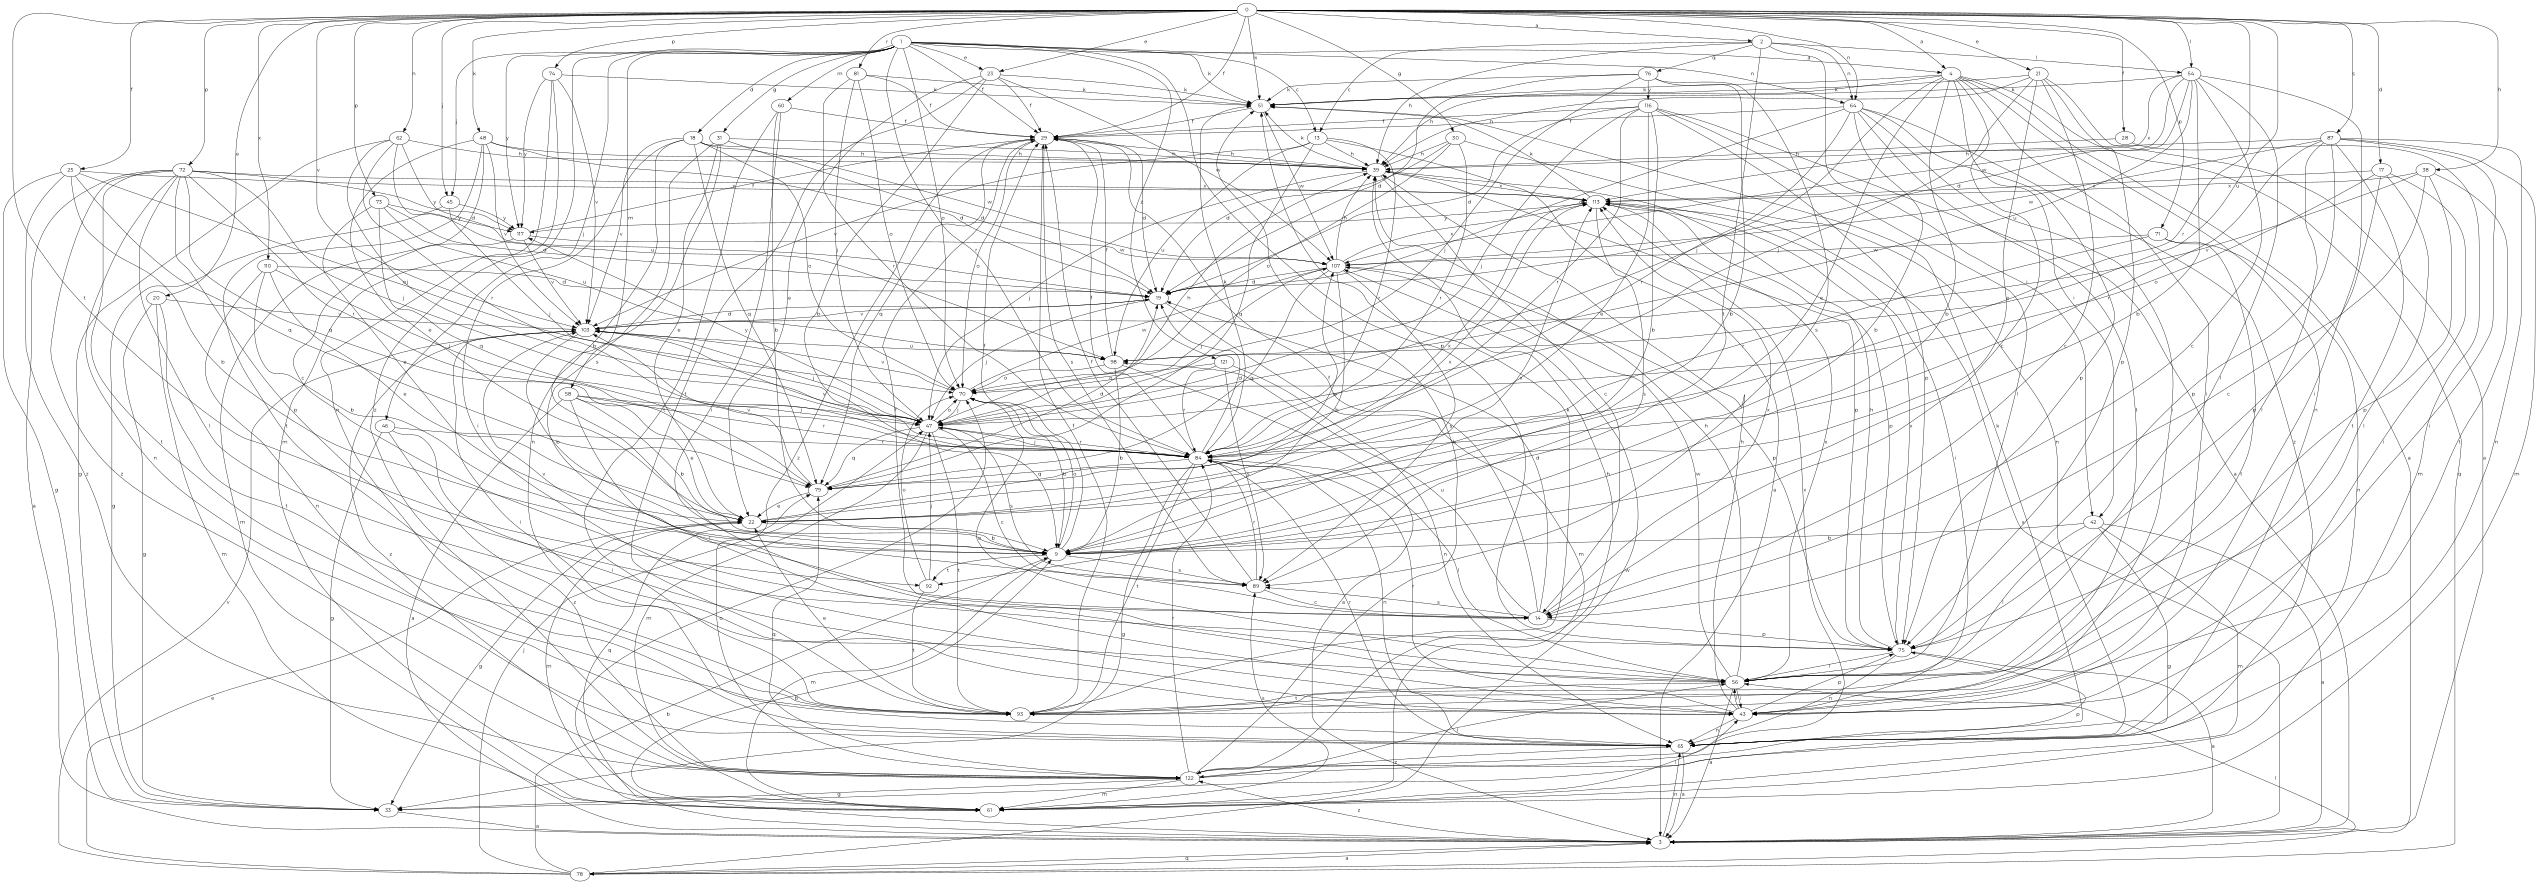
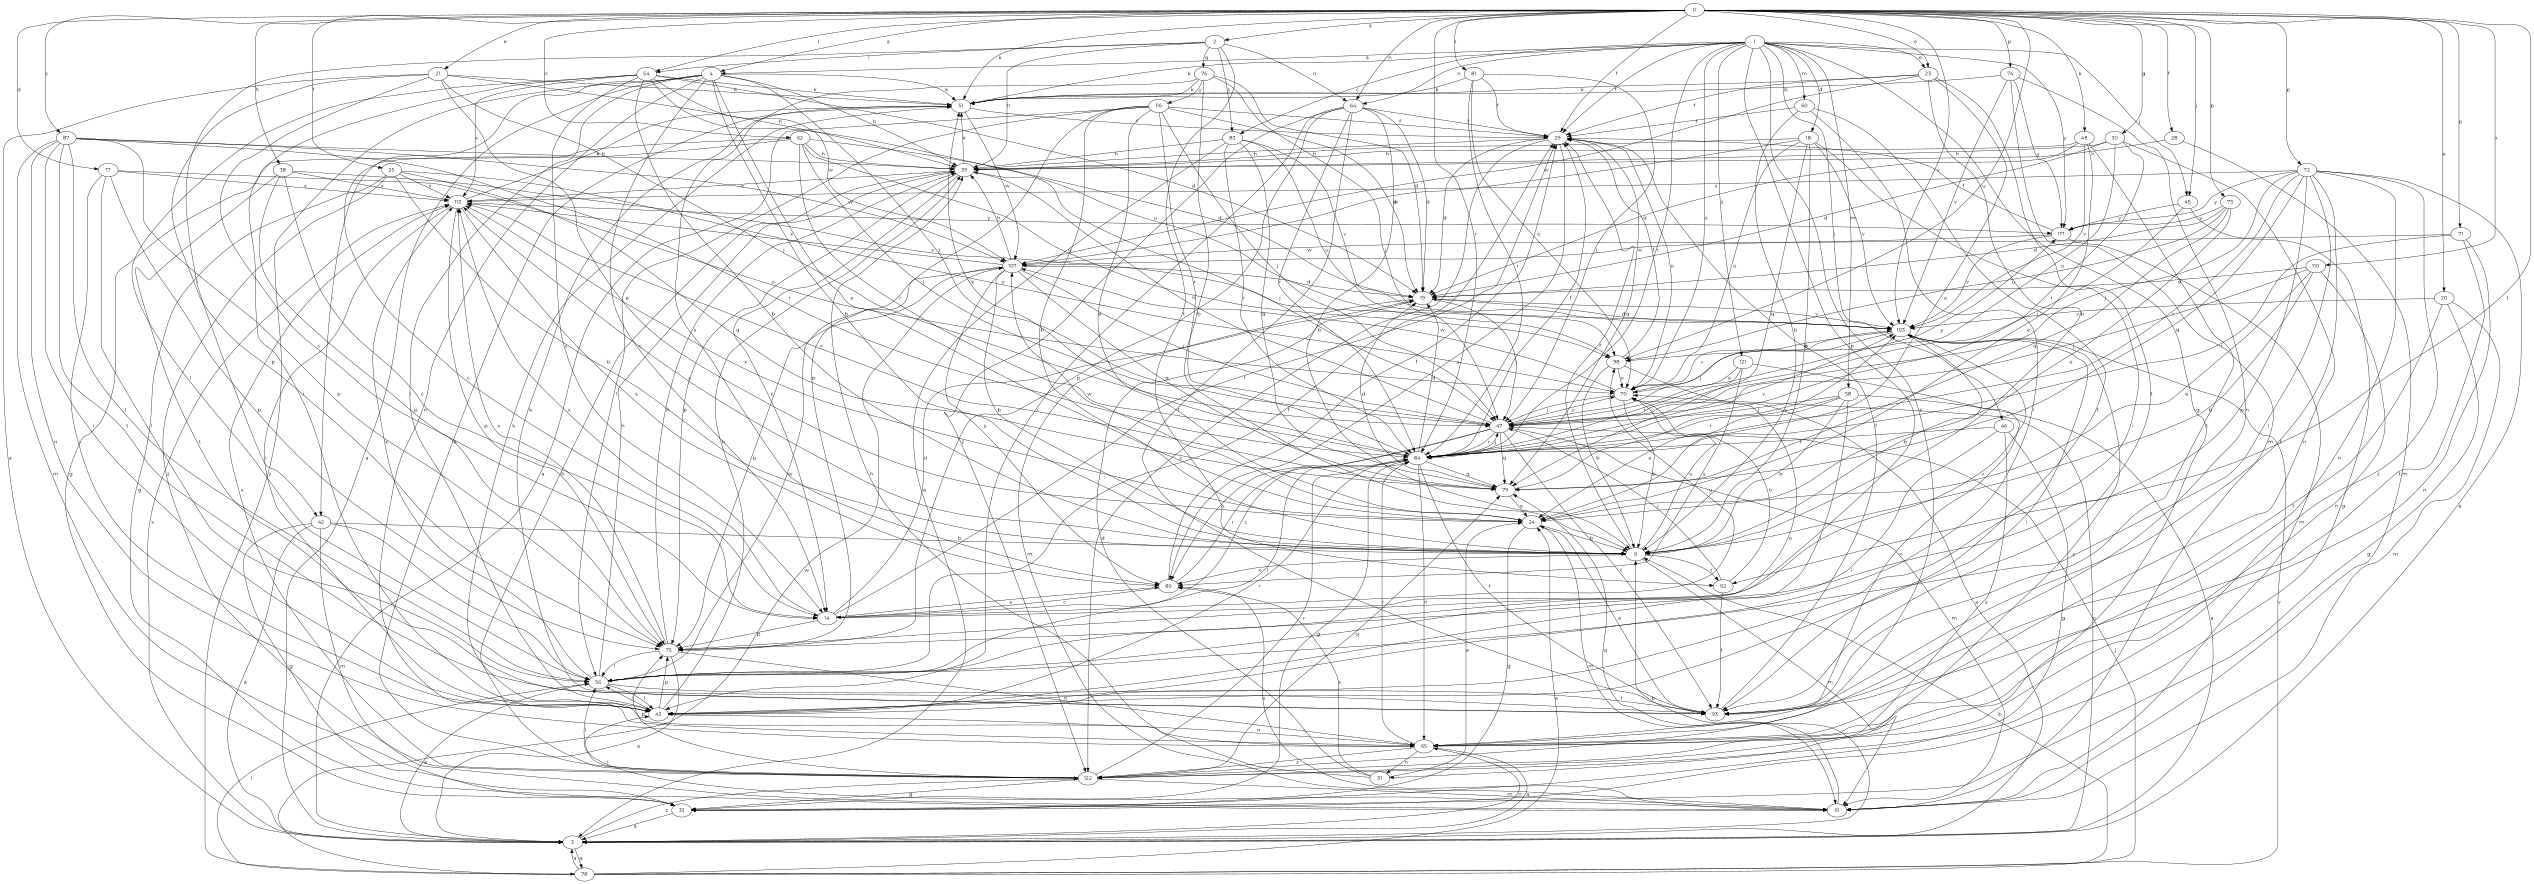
  strict digraph {
    fontname=Montserrat
    node [fontname=Montserrat]
    edge [fontname=Montserrat]
    0
    2
    4
    17
    20
    21
    23
    25
    28
    29
    30
    38
    45
    48
    51
    54
    62
    64
    71
    72
    73
    74
    81
    84
    87
    92
    98
    103
    110
-   13
+   13 [label=83]
    39
    42
    76
    n34 [label=3]
    9
    14
-   24 [label=22]
+   24
    43
    47
    65
    78
    70
    75
    113
    56
    61
    33
    93
    107
    122
    79
    89
    19
    117
    116
    1
    18
    31
    46
    58
    60
    121
    0 -> 2 [label=a]
    0 -> 4 [label=a]
    0 -> 17 [label=d]
    0 -> 20 [label=e]
    0 -> 21 [label=e]
    0 -> 23 [label=e]
    0 -> 25 [label=f]
    0 -> 28 [label=f]
    0 -> 29 [label=f]
    0 -> 30 [label=g]
    0 -> 38 [label=h]
    0 -> 45 [label=j]
    0 -> 48 [label=k]
    0 -> 51 [label=k]
    0 -> 54 [label=l]
    0 -> 62 [label=n]
    0 -> 64 [label=n]
    0 -> 71 [label=p]
    0 -> 72 [label=p]
    0 -> 73 [label=p]
    0 -> 74 [label=p]
    0 -> 81 [label=r]
    0 -> 84 [label=r]
    0 -> 87 [label=s]
    0 -> 92 [label=t]
    0 -> 98 [label=u]
    0 -> 103 [label=v]
    0 -> 110 [label=x]
    2 -> 54 [label=l]
    2 -> 64 [label=n]
    2 -> 92 [label=t]
    2 -> 13 [label=c]
    2 -> 39 [label=h]
    2 -> 42 [label=i]
    2 -> 76 [label=q]
    4 -> 51 [label=k]
    4 -> 39 [label=h]
    4 -> 42 [label=i]
    4 -> n34 [label=a]
    4 -> 9 [label=b]
    4 -> 14 [label=c]
    4 -> 24 [label=e]
    4 -> 43 [label=i]
    4 -> 47 [label=j]
    4 -> 65 [label=n]
-   4 -> 78 [label=q]
+   4 -> 78 [label=z]
    17 -> 43 [label=i]
    17 -> 70 [label=o]
    17 -> 75 [label=p]
    17 -> 113 [label=x]
    17 -> 56 [label=l]
    20 -> 103 [label=v]
    20 -> 61 [label=m]
    20 -> 33 [label=g]
    20 -> 93 [label=t]
    21 -> 51 [label=k]
    21 -> 39 [label=h]
    21 -> n34 [label=a]
    21 -> 14 [label=c]
    21 -> 24 [label=e]
    21 -> 47 [label=j]
    21 -> 75 [label=p]
    23 -> 29 [label=f]
    23 -> 51 [label=k]
    23 -> 9 [label=b]
    23 -> 24 [label=e]
    23 -> 93 [label=t]
    23 -> 107 [label=w]
    25 -> 9 [label=b]
    25 -> 70 [label=o]
    25 -> 113 [label=x]
    25 -> 33 [label=g]
    25 -> 122 [label=z]
    25 -> 79 [label=q]
    28 -> 39 [label=h]
    28 -> 61 [label=m]
    29 -> 39 [label=h]
    29 -> 70 [label=o]
    29 -> 122 [label=z]
    29 -> 79 [label=q]
    29 -> 89 [label=s]
    29 -> 19 [label=d]
    30 -> 84 [label=r]
    30 -> 39 [label=h]
    30 -> 65 [label=n]
    30 -> 70 [label=o]
    30 -> 19 [label=d]
    38 -> 103 [label=v]
    38 -> 14 [label=c]
    38 -> 75 [label=p]
    38 -> 113 [label=x]
    38 -> 93 [label=t]
    45 -> 47 [label=j]
    45 -> 33 [label=g]
    45 -> 117 [label=y]
    48 -> 103 [label=v]
    48 -> 39 [label=h]
-   48 -> 14 [label=c]
+   62 -> 14 [label=c]
    48 -> 24 [label=e]
    48 -> 93 [label=t]
    48 -> 19 [label=d]
    51 -> 29 [label=f]
    51 -> 107 [label=w]
    54 -> 51 [label=k]
    54 -> 98 [label=u]
    54 -> 9 [label=b]
    54 -> 14 [label=c]
    54 -> 43 [label=i]
    54 -> 113 [label=x]
    54 -> 56 [label=l]
    54 -> 107 [label=w]
    54 -> 19 [label=d]
    62 -> 84 [label=r]
    62 -> 98 [label=u]
    62 -> 39 [label=h]
    62 -> 47 [label=j]
    62 -> 33 [label=g]
    62 -> 19 [label=d]
    64 -> 29 [label=f]
    64 -> 84 [label=r]
    64 -> 9 [label=b]
    64 -> 43 [label=i]
    64 -> 75 [label=p]
    64 -> 93 [label=t]
    64 -> 122 [label=z]
    64 -> 19 [label=d]
    71 -> 84 [label=r]
    71 -> 65 [label=n]
    71 -> 93 [label=t]
    71 -> 107 [label=w]
    72 -> 84 [label=r]
    72 -> n34 [label=a]
    72 -> 47 [label=j]
    72 -> 65 [label=n]
    72 -> 75 [label=p]
    72 -> 113 [label=x]
    72 -> 56 [label=l]
    72 -> 93 [label=t]
    72 -> 122 [label=z]
    72 -> 79 [label=q]
    72 -> 117 [label=y]
    73 -> 98 [label=u]
    73 -> 24 [label=e]
    73 -> 79 [label=q]
    73 -> 19 [label=d]
    73 -> 117 [label=y]
-   74 -> 51 [label=k]
+   74 -> 51 [label=b]
    74 -> 103 [label=v]
    74 -> 65 [label=n]
    74 -> 61 [label=m]
    74 -> 117 [label=y]
    81 -> 29 [label=f]
    81 -> 51 [label=k]
    81 -> 84 [label=r]
    81 -> 47 [label=j]
    81 -> 70 [label=o]
    84 -> 29 [label=f]
    84 -> 51 [label=k]
    84 -> 103 [label=v]
    84 -> 47 [label=j]
    84 -> 65 [label=n]
    84 -> 56 [label=l]
    84 -> 33 [label=g]
    84 -> 93 [label=t]
    84 -> 79 [label=q]
    84 -> 19 [label=d]
    87 -> 84 [label=r]
    87 -> 39 [label=h]
    87 -> 43 [label=i]
    87 -> 65 [label=n]
    87 -> 75 [label=p]
    87 -> 56 [label=l]
    87 -> 61 [label=m]
    87 -> 93 [label=t]
    87 -> 107 [label=w]
    92 -> 47 [label=j]
    92 -> 70 [label=o]
    92 -> 93 [label=t]
    98 -> 29 [label=f]
    98 -> n34 [label=a]
    98 -> 9 [label=b]
    98 -> 70 [label=o]
    103 -> 98 [label=u]
    103 -> 9 [label=b]
    103 -> 43 [label=i]
    103 -> 47 [label=j]
    103 -> 122 [label=z]
    103 -> 19 [label=d]
    110 -> 9 [label=b]
    110 -> 24 [label=e]
    110 -> 47 [label=j]
    110 -> 65 [label=n]
    110 -> 19 [label=d]
    13 -> 84 [label=r]
    13 -> 98 [label=u]
    13 -> 103 [label=v]
    13 -> 39 [label=h]
    13 -> n34 [label=a]
    13 -> 79 [label=q]
    39 -> 51 [label=k]
    39 -> 14 [label=c]
    39 -> 47 [label=j]
    39 -> 75 [label=p]
    39 -> 113 [label=x]
    42 -> n34 [label=a]
    42 -> 9 [label=b]
    42 -> 56 [label=l]
    42 -> 61 [label=m]
    42 -> 33 [label=g]
    76 -> 51 [label=k]
    76 -> 9 [label=b]
    76 -> 47 [label=j]
    76 -> 89 [label=s]
    76 -> 19 [label=d]
    76 -> 116 [label=y]
    n34 -> 9 [label=b]
    n34 -> 65 [label=n]
    n34 -> 78 [label=q]
    n34 -> 70 [label=o]
    n34 -> 113 [label=x]
    n34 -> 122 [label=z]
    9 -> 29 [label=f]
    9 -> 92 [label=t]
    9 -> 70 [label=o]
    9 -> 113 [label=x]
    9 -> 61 [label=m]
    9 -> 89 [label=s]
    14 -> 29 [label=f]
    14 -> 98 [label=u]
    14 -> 103 [label=v]
    14 -> 75 [label=p]
    14 -> 113 [label=x]
    14 -> 89 [label=s]
    14 -> 19 [label=d]
    24 -> 9 [label=b]
    24 -> 113 [label=x]
    24 -> 61 [label=m]
    24 -> 33 [label=g]
    24 -> 107 [label=w]
    43 -> 84 [label=r]
    43 -> 39 [label=h]
    43 -> 65 [label=n]
    43 -> 75 [label=p]
    43 -> 56 [label=l]
    47 -> 84 [label=r]
    47 -> 39 [label=h]
    47 -> 14 [label=c]
    47 -> 70 [label=o]
    47 -> 61 [label=m]
    47 -> 93 [label=t]
    47 -> 79 [label=q]
    47 -> 89 [label=s]
    47 -> 117 [label=y]
    65 -> 51 [label=k]
    65 -> 84 [label=r]
    65 -> n34 [label=a]
    65 -> 122 [label=z]
    78 -> 103 [label=v]
    78 -> n34 [label=a]
    78 -> 9 [label=b]
    78 -> 24 [label=e]
    78 -> 47 [label=j]
    78 -> 56 [label=l]
    78 -> 107 [label=w]
    70 -> 103 [label=v]
    70 -> 9 [label=b]
    70 -> 47 [label=j]
    70 -> 107 [label=w]
    75 -> 39 [label=h]
    75 -> n34 [label=a]
    75 -> 65 [label=n]
    75 -> 113 [label=x]
    75 -> 56 [label=l]
    113 -> 51 [label=k]
    113 -> 43 [label=i]
    113 -> 75 [label=p]
    113 -> 89 [label=s]
    113 -> 117 [label=y]
    56 -> 29 [label=f]
    56 -> 39 [label=h]
    56 -> n34 [label=a]
    56 -> 43 [label=i]
    56 -> 70 [label=o]
    56 -> 113 [label=x]
    56 -> 93 [label=t]
    56 -> 107 [label=w]
    61 -> 43 [label=i]
    61 -> 79 [label=q]
    61 -> 89 [label=s]
    33 -> n34 [label=a]
    93 -> 29 [label=f]
    93 -> 51 [label=k]
    93 -> 24 [label=e]
    107 -> 39 [label=h]
    107 -> 9 [label=b]
    107 -> 47 [label=j]
    107 -> 75 [label=p]
    107 -> 113 [label=x]
    107 -> 79 [label=q]
    107 -> 89 [label=s]
    107 -> 19 [label=d]
    122 -> 51 [label=k]
    122 -> 84 [label=r]
    122 -> 39 [label=h]
    122 -> 75 [label=p]
    122 -> 113 [label=x]
    122 -> 56 [label=l]
    122 -> 61 [label=m]
    122 -> 33 [label=g]
    122 -> 79 [label=q]
    79 -> 103 [label=v]
    79 -> 24 [label=e]
    79 -> 113 [label=x]
    79 -> 19 [label=d]
    89 -> 29 [label=f]
    89 -> 84 [label=r]
    89 -> 14 [label=c]
    19 -> 103 [label=v]
    19 -> 47 [label=j]
    19 -> 61 [label=m]
    117 -> 29 [label=f]
    117 -> 103 [label=v]
    117 -> 61 [label=m]
    117 -> 107 [label=w]
    116 -> 29 [label=f]
    116 -> 84 [label=r]
    116 -> n34 [label=a]
    116 -> 9 [label=b]
    116 -> 24 [label=e]
    116 -> 47 [label=j]
    116 -> 75 [label=p]
    116 -> 56 [label=l]
    116 -> 19 [label=d]
    1 -> 4 [label=a]
    1 -> 23 [label=e]
    1 -> 29 [label=f]
    1 -> 45 [label=j]
    1 -> 51 [label=k]
    1 -> 64 [label=n]
    1 -> 84 [label=r]
    1 -> 13 [label=c]
    1 -> 70 [label=o]
    1 -> 75 [label=p]
    1 -> 122 [label=z]
    1 -> 117 [label=y]
    1 -> 18 [label=d]
    1 -> 31 [label=g]
    1 -> 46 [label=j]
    1 -> 58 [label=m]
    1 -> 60 [label=m]
    1 -> 121 [label=z]
    18 -> 103 [label=v]
    18 -> 39 [label=h]
    18 -> 9 [label=b]
    18 -> 43 [label=i]
    18 -> 70 [label=o]
    18 -> 107 [label=w]
    18 -> 79 [label=q]
    31 -> 39 [label=h]
    31 -> 24 [label=e]
-   31 -> 65 [label=n]
+   65 -> 31 [label=n]
    31 -> 89 [label=s]
    31 -> 19 [label=d]
    46 -> 84 [label=r]
    46 -> 43 [label=i]
    46 -> 33 [label=g]
    46 -> 122 [label=z]
    58 -> 84 [label=r]
    58 -> n34 [label=a]
    58 -> 9 [label=b]
    58 -> 24 [label=e]
    58 -> 47 [label=j]
    58 -> 56 [label=l]
    60 -> 29 [label=f]
    60 -> 9 [label=b]
    60 -> 43 [label=i]
    60 -> 93 [label=t]
    121 -> 84 [label=r]
    121 -> 65 [label=n]
    121 -> 70 [label=o]
    121 -> 89 [label=s]
  }
